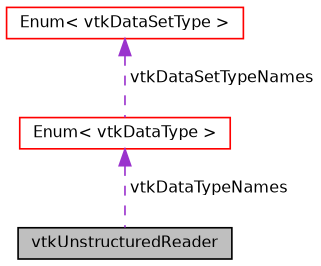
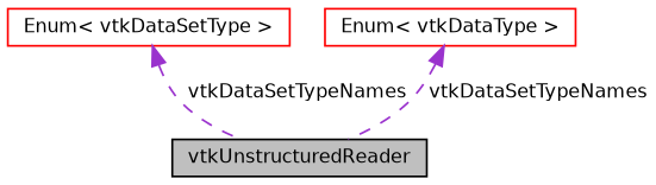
  digraph {
    node [color=red fontname=Helvetica fontsize=10 shape=record]
    edge [color=darkorchid3 dir=back fontname=Helvetica fontsize=10 labelfontname=Helvetica labelfontsize=10 style=dashed]
    n1 [color=black fillcolor=grey75 fontcolor=black height=0.2 label=vtkUnstructuredReader style=filled width=0.4]
    n2 [height=0.2 label="Enum\< vtkDataSetType \>" width=0.4]
    n3 [height=0.2 label="Enum\< vtkDataType \>" width=0.4]
-   n2 -> n3 [label=" vtkDataSetTypeNames"]
-   n3 -> n1 [label=" vtkDataTypeNames"]
+   n2 -> n1 [label=" vtkDataSetTypeNames"]
+   n3 -> n1 [label=" vtkDataSetTypeNames"]
  }
